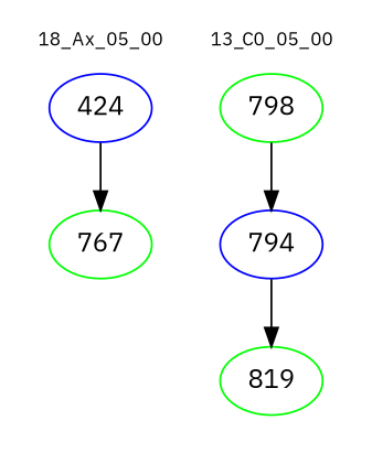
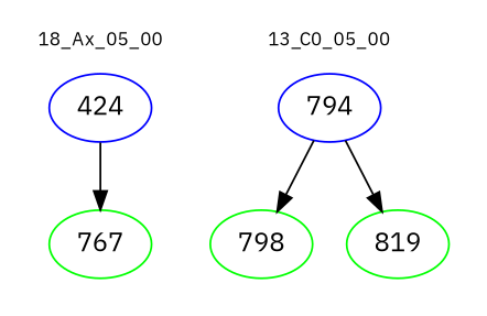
  digraph {
    fontname="IBM Plex Sans"
    node [color=green fontname="IBM Plex Sans"]
    edge [color=black fontname="IBM Plex Sans"]
    n1 [color=blue label=424]
    n2 [label=767]
    n3 [color=blue label=794]
    n4 [label=798]
    n5 [label=819]
    subgraph cluster_1 {
      color=white
      fontsize=10
      label="18_Ax_05_00"
      n1
      n2
    }
    subgraph cluster_2 {
      color=white
      fontsize=10
      label="13_C0_05_00"
      n3
      n4
      n5
    }
    n1 -> n2
-   n4 -> n3
+   n3 -> n4
    n3 -> n5
  }
